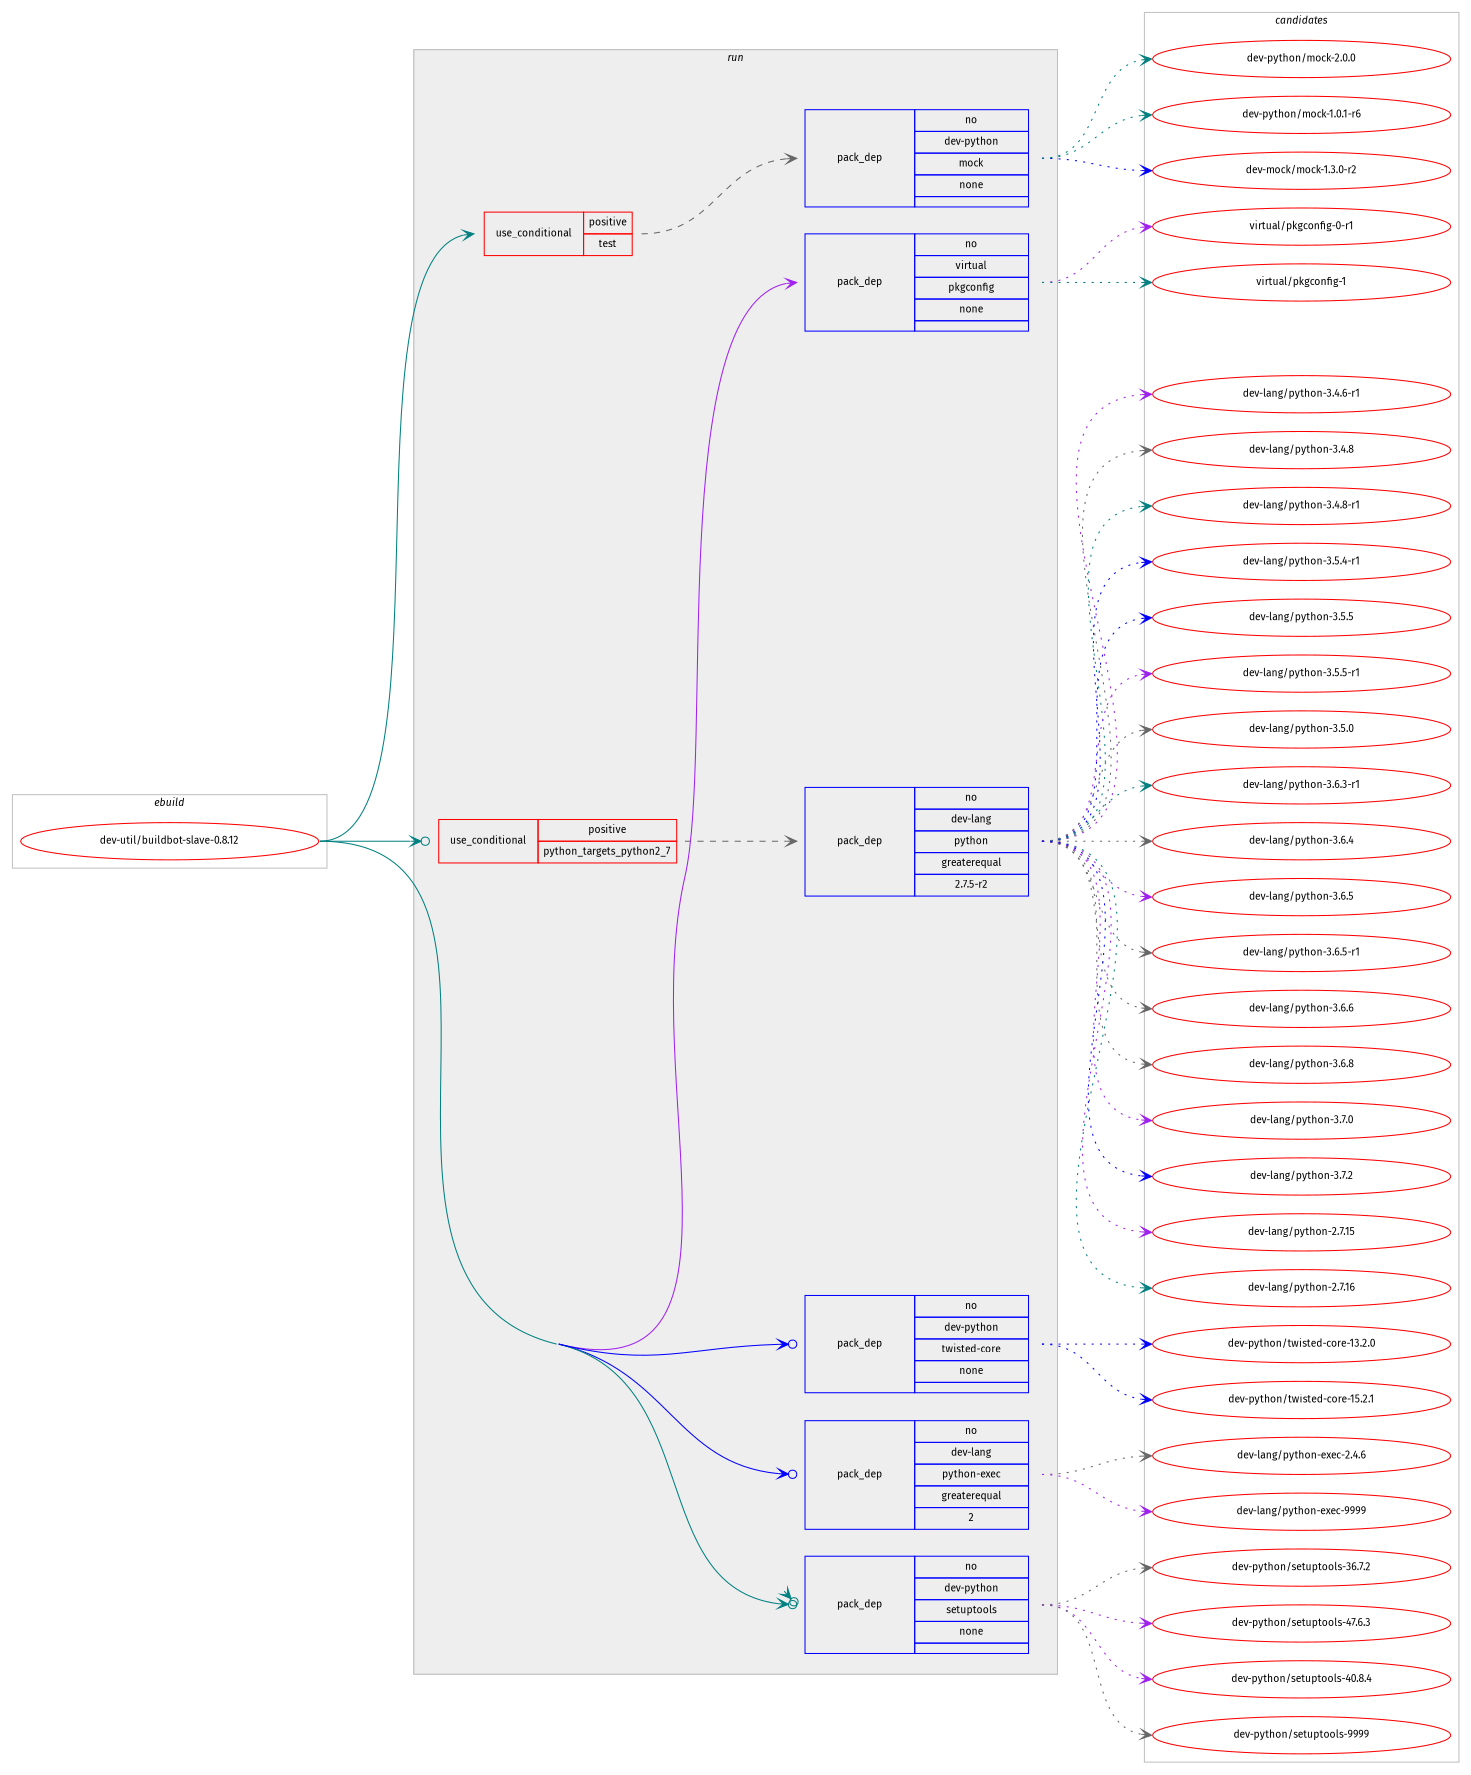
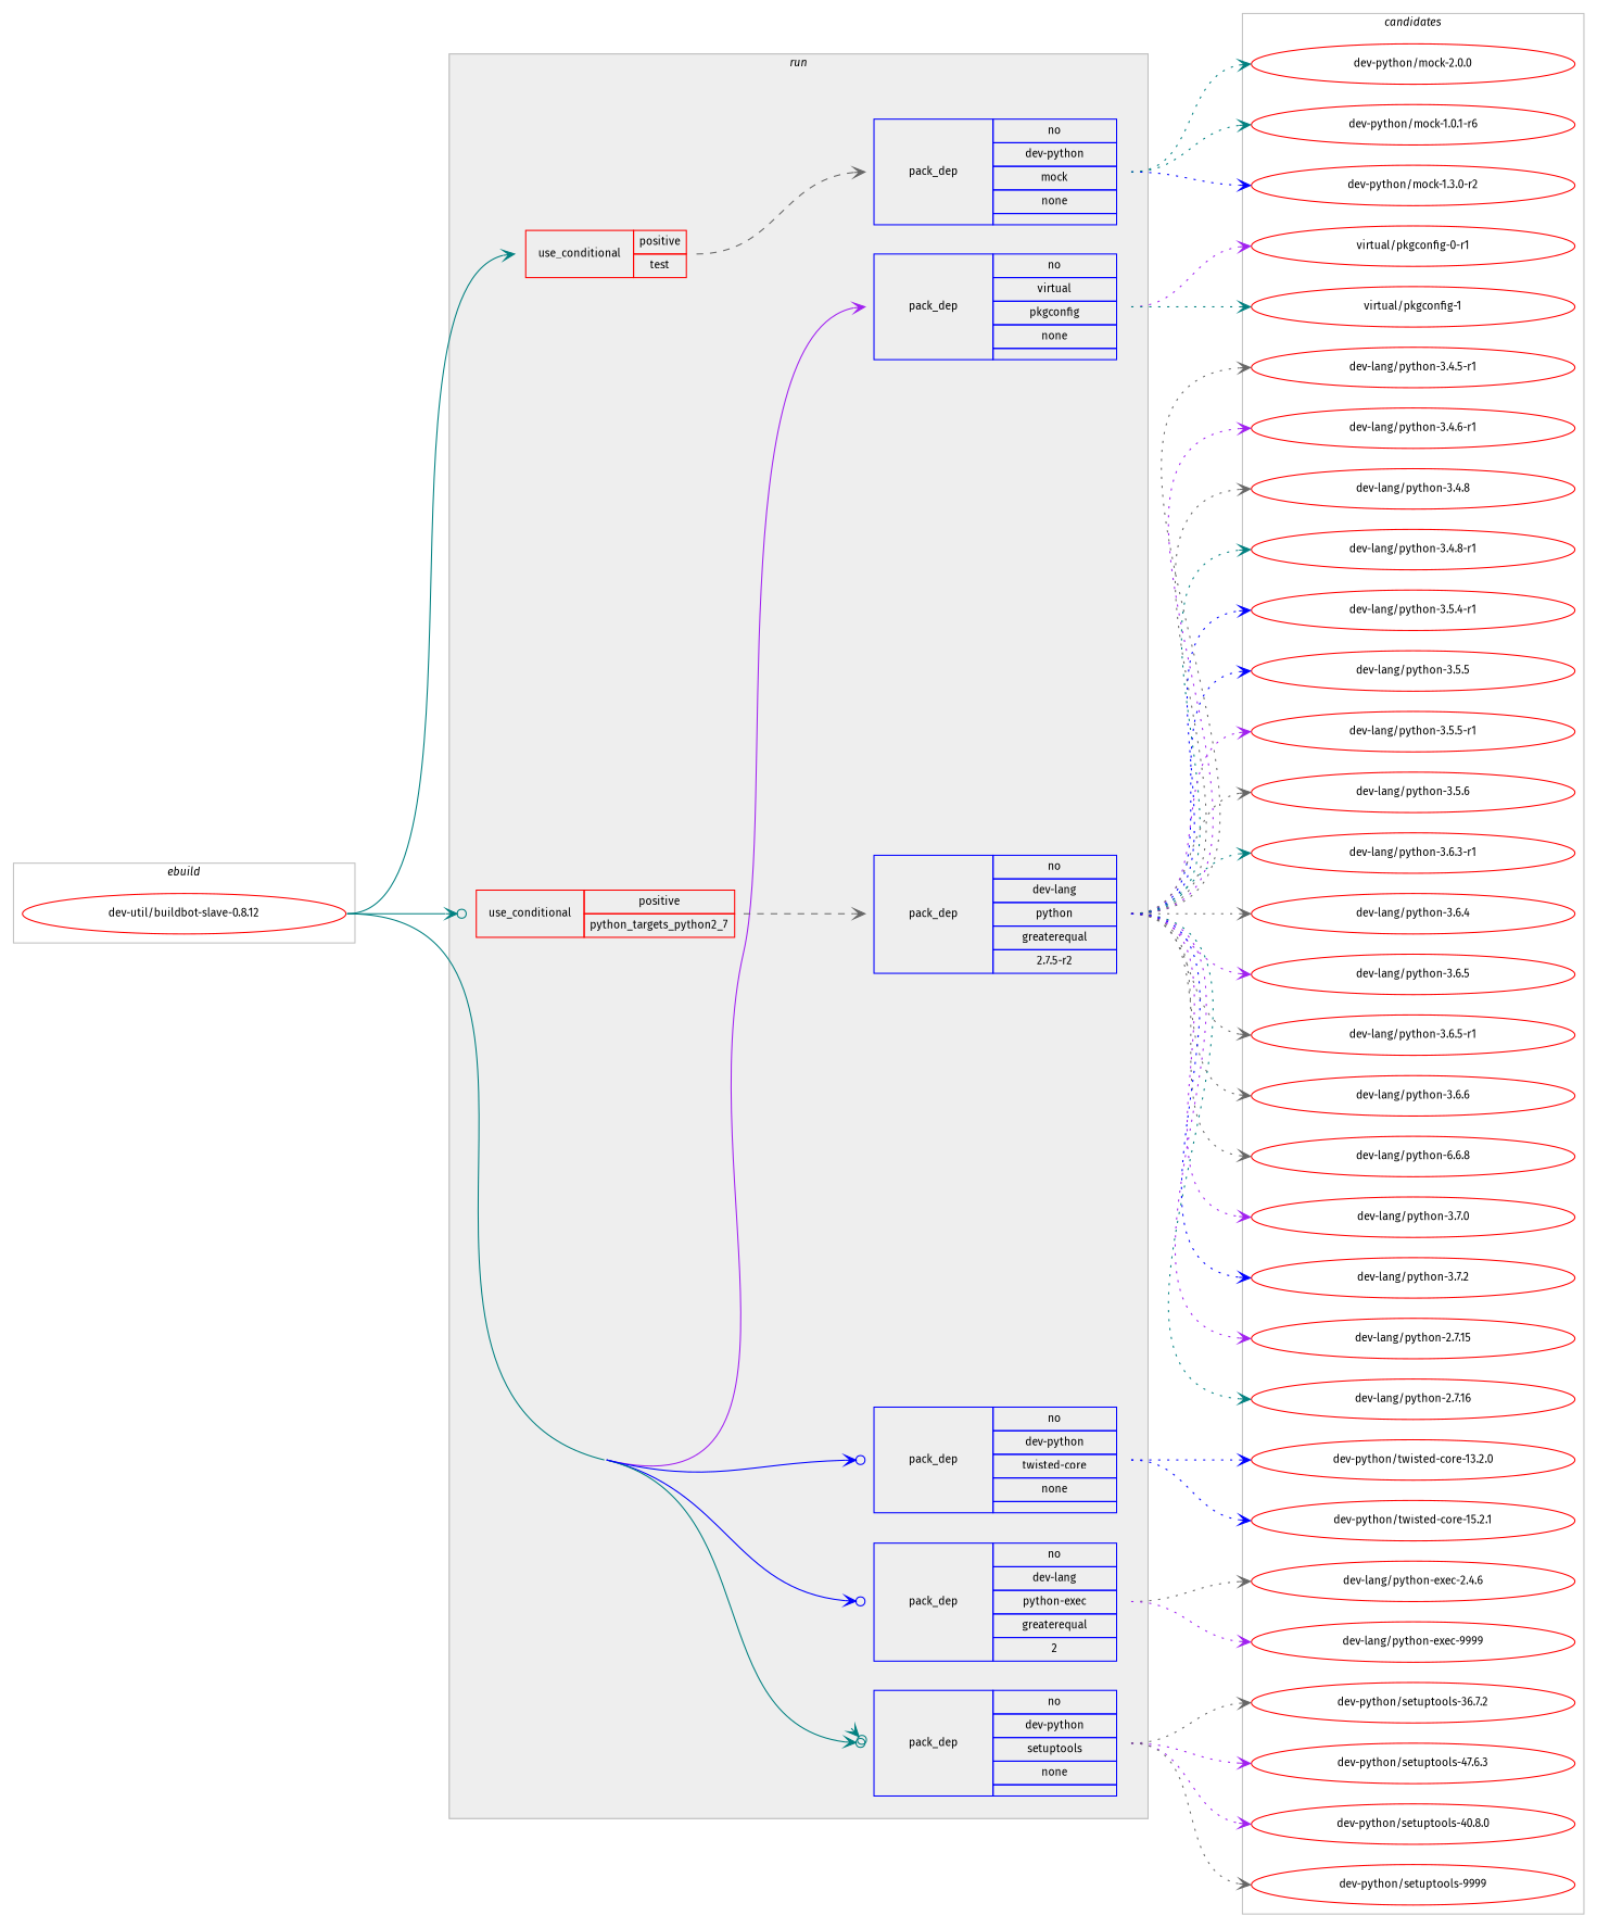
  digraph {
    compound=true
    concentrate=true
    fontname="Fira Sans"
    fontsize=10
    newrank=true
    rankdir=LR
    ranksep=1.5
    node [color=red fontname="Fira Sans" fontsize=10]
    edge [arrowhead=vee color=gray40 fontname="Fira Sans" headport=w style=dotted tailport=e weight=100]
    n1 [label="dev-util/buildbot-slave-0.8.12" width=4]
    n2 [color=blue label=<<TABLE BORDER="0" CELLBORDER="1" CELLSPACING="0" CELLPADDING="4" WIDTH="220"><TR><TD ROWSPAN="6" CELLPADDING="30">pack_dep</TD></TR><TR><TD WIDTH="110">no</TD></TR><TR><TD>dev-python</TD></TR><TR><TD>mock</TD></TR><TR><TD>none</TD></TR><TR><TD></TD></TR></TABLE>> shape=none]
    n3 [label=<<TABLE BORDER="0" CELLBORDER="1" CELLSPACING="0" CELLPADDING="4"><TR><TD ROWSPAN="3" CELLPADDING="10">use_conditional</TD></TR><TR><TD>positive</TD></TR><TR><TD>test</TD></TR></TABLE>> shape=none]
    n4 [color=blue label=<<TABLE BORDER="0" CELLBORDER="1" CELLSPACING="0" CELLPADDING="4" WIDTH="220"><TR><TD ROWSPAN="6" CELLPADDING="30">pack_dep</TD></TR><TR><TD WIDTH="110">no</TD></TR><TR><TD>virtual</TD></TR><TR><TD>pkgconfig</TD></TR><TR><TD>none</TD></TR><TR><TD></TD></TR></TABLE>> shape=none]
    n5 [color=blue label=<<TABLE BORDER="0" CELLBORDER="1" CELLSPACING="0" CELLPADDING="4" WIDTH="220"><TR><TD ROWSPAN="6" CELLPADDING="30">pack_dep</TD></TR><TR><TD WIDTH="110">no</TD></TR><TR><TD>dev-lang</TD></TR><TR><TD>python</TD></TR><TR><TD>greaterequal</TD></TR><TR><TD>2.7.5-r2</TD></TR></TABLE>> shape=none]
    n6 [label=<<TABLE BORDER="0" CELLBORDER="1" CELLSPACING="0" CELLPADDING="4"><TR><TD ROWSPAN="3" CELLPADDING="10">use_conditional</TD></TR><TR><TD>positive</TD></TR><TR><TD>python_targets_python2_7</TD></TR></TABLE>> shape=none]
    n7 [color=blue label=<<TABLE BORDER="0" CELLBORDER="1" CELLSPACING="0" CELLPADDING="4" WIDTH="220"><TR><TD ROWSPAN="6" CELLPADDING="30">pack_dep</TD></TR><TR><TD WIDTH="110">no</TD></TR><TR><TD>dev-lang</TD></TR><TR><TD>python-exec</TD></TR><TR><TD>greaterequal</TD></TR><TR><TD>2</TD></TR></TABLE>> shape=none]
    n8 [color=blue label=<<TABLE BORDER="0" CELLBORDER="1" CELLSPACING="0" CELLPADDING="4" WIDTH="220"><TR><TD ROWSPAN="6" CELLPADDING="30">pack_dep</TD></TR><TR><TD WIDTH="110">no</TD></TR><TR><TD>dev-python</TD></TR><TR><TD>setuptools</TD></TR><TR><TD>none</TD></TR><TR><TD></TD></TR></TABLE>> shape=none]
    n9 [color=blue label=<<TABLE BORDER="0" CELLBORDER="1" CELLSPACING="0" CELLPADDING="4" WIDTH="220"><TR><TD ROWSPAN="6" CELLPADDING="30">pack_dep</TD></TR><TR><TD WIDTH="110">no</TD></TR><TR><TD>dev-python</TD></TR><TR><TD>twisted-core</TD></TR><TR><TD>none</TD></TR><TR><TD></TD></TR></TABLE>> shape=none]
    n10 [label="dev-python/mock-1.0.1-r6" width=4]
-   n11 [label="dev-mock/mock-1.3.0-r2" width=4]
+   n11 [label="dev-python/mock-1.3.0-r2" width=4]
    n12 [label="dev-python/mock-2.0.0" width=4]
    n13 [label="virtual/pkgconfig-0-r1" width=4]
    n14 [label="virtual/pkgconfig-1" width=4]
    n15 [label="dev-lang/python-2.7.15" width=4]
    n16 [label="dev-lang/python-2.7.16" width=4]
+   n17 [label="dev-lang/python-3.4.5-r1" width=4]
    n18 [label="dev-lang/python-3.4.6-r1" width=4]
    n19 [label="dev-lang/python-3.4.8" width=4]
    n20 [label="dev-lang/python-3.4.8-r1" width=4]
    n21 [label="dev-lang/python-3.5.4-r1" width=4]
    n22 [label="dev-lang/python-3.5.5" width=4]
    n23 [label="dev-lang/python-3.5.5-r1" width=4]
-   n24 [label="dev-lang/python-3.5.0" width=4]
+   n24 [label="dev-lang/python-3.5.6" width=4]
    n25 [label="dev-lang/python-3.6.3-r1" width=4]
    n26 [label="dev-lang/python-3.6.4" width=4]
    n27 [label="dev-lang/python-3.6.5" width=4]
    n28 [label="dev-lang/python-3.6.5-r1" width=4]
    n29 [label="dev-lang/python-3.6.6" width=4]
-   n30 [label="dev-lang/python-3.6.8" width=4]
+   n30 [label="dev-lang/python-6.6.8" width=4]
    n31 [label="dev-lang/python-3.7.0" width=4]
    n32 [label="dev-lang/python-3.7.2" width=4]
    n33 [label="dev-lang/python-exec-2.4.6" width=4]
    n34 [label="dev-lang/python-exec-9999" width=4]
    n35 [label="dev-python/setuptools-36.7.2" width=4]
    n36 [label="dev-python/setuptools-47.6.3" width=4]
-   n37 [label="dev-python/setuptools-40.8.4" width=4]
+   n37 [label="dev-python/setuptools-40.8.0" width=4]
    n38 [label="dev-python/setuptools-9999" width=4]
    n39 [label="dev-python/twisted-core-13.2.0" width=4]
    n40 [label="dev-python/twisted-core-15.2.1" width=4]
    subgraph cluster_1 {
      color=gray
      label=<<i>ebuild</i>>
      rank=same
      n1
    }
    subgraph cluster_2 {
      color=gray
      label=<<i>dependencies</i>>
      subgraph cluster_3 {
        color=gray
        fillcolor="#eeeeee"
        label=<<i>compile</i>>
        style=filled
        subgraph sub_4 {
          color=gray
          fillcolor="#eeeeee"
          label=<<i>compile</i>>
          style=filled
          n3
          subgraph sub_5 {
            color=gray
            fillcolor="#eeeeee"
            label=<<i>compile</i>>
            style=filled
            n2
          }
        }
        subgraph sub_6 {
          color=gray
          fillcolor="#eeeeee"
          label=<<i>compile</i>>
          style=filled
          n4
        }
      }
      subgraph cluster_7 {
        color=gray
        fillcolor="#eeeeee"
        label=<<i>compile and run</i>>
        style=filled
        subgraph sub_8 {
          color=gray
          fillcolor="#eeeeee"
          label=<<i>compile and run</i>>
          style=filled
          n6
          subgraph sub_9 {
            color=gray
            fillcolor="#eeeeee"
            label=<<i>compile and run</i>>
            style=filled
            n5
          }
        }
        subgraph sub_10 {
          color=gray
          fillcolor="#eeeeee"
          label=<<i>compile and run</i>>
          style=filled
          n7
        }
        subgraph sub_11 {
          color=gray
          fillcolor="#eeeeee"
          label=<<i>compile and run</i>>
          style=filled
          n8
        }
        subgraph sub_12 {
          color=gray
          fillcolor="#eeeeee"
          label=<<i>compile and run</i>>
          style=filled
          n9
        }
      }
      subgraph cluster_13 {
        color=gray
        fillcolor="#eeeeee"
        label=<<i>run</i>>
        style=filled
      }
    }
    subgraph cluster_14 {
      color=gray
      label=<<i>candidates</i>>
      rank=same
      subgraph sub_15 {
        color=black
        label=<<i>candidates</i>>
        nodesep=1
        rank=same
        n10
        n11
        n12
      }
      subgraph sub_16 {
        color=black
        label=<<i>candidates</i>>
        nodesep=1
        rank=same
        n13
        n14
      }
      subgraph sub_17 {
        color=black
        label=<<i>candidates</i>>
        nodesep=1
        rank=same
        n15
        n16
+       n17
        n18
        n19
        n20
        n21
        n22
        n23
        n24
        n25
        n26
        n27
        n28
        n29
        n30
        n31
        n32
      }
      subgraph sub_18 {
        color=black
        label=<<i>candidates</i>>
        nodesep=1
        rank=same
        n33
        n34
      }
      subgraph sub_19 {
        color=black
        label=<<i>candidates</i>>
        nodesep=1
        rank=same
        n35
        n36
        n37
        n38
      }
      subgraph sub_20 {
        color=black
        label=<<i>candidates</i>>
        nodesep=1
        rank=same
        n39
        n40
      }
    }
    n1 -> n3 [color=teal style=solid weight=20]
    n1 -> n4 [color=purple style=solid weight=20]
    n1 -> n6 [arrowhead=odotvee color=teal style=solid weight=20]
    n1 -> n7 [arrowhead=odotvee color=blue style=solid weight=20]
    n1 -> n8 [arrowhead=odotvee color=teal style=solid weight=20]
    n1 -> n9 [arrowhead=odotvee color=blue style=solid weight=20]
    n2 -> n10 [color=teal]
    n2 -> n11 [color=blue]
    n2 -> n12 [color=teal]
    n3 -> n2 [style=dashed weight=20]
    n4 -> n13 [color=purple]
    n4 -> n14 [color=teal]
    n5 -> n15 [color=purple]
    n5 -> n16 [color=teal]
+   n5 -> n17
    n5 -> n18 [color=purple]
    n5 -> n19
    n5 -> n20 [color=teal]
    n5 -> n21 [color=blue]
    n5 -> n22 [color=blue]
    n5 -> n23 [color=purple]
    n5 -> n24
    n5 -> n25 [color=teal]
    n5 -> n26
    n5 -> n27 [color=purple]
    n5 -> n28
    n5 -> n29
    n5 -> n30
    n5 -> n31 [color=purple]
    n5 -> n32 [color=blue]
    n6 -> n5 [style=dashed weight=20]
    n7 -> n33
    n7 -> n34 [color=purple]
    n8 -> n35
    n8 -> n36 [color=purple]
    n8 -> n37 [color=purple]
    n8 -> n38
    n9 -> n39 [color=blue]
    n9 -> n40 [color=blue]
  }
